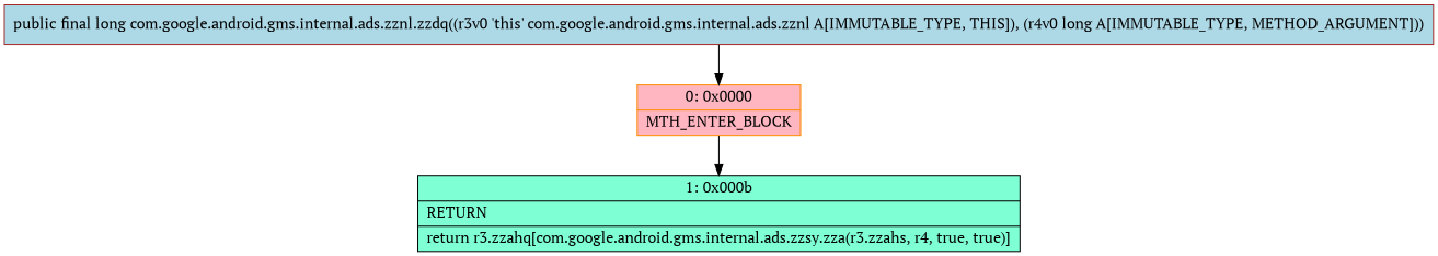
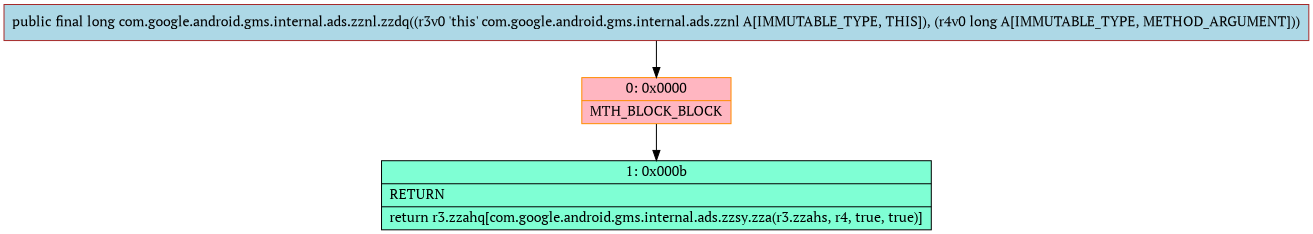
  digraph {
    fontname="PT Serif"
    node [shape=record style=filled fontname="PT Serif"]
    edge [fontname="PT Serif"]
-   n1 [label="{0\:\ 0x0000|MTH_ENTER_BLOCK\l}" fillcolor=lightpink color=darkorange]
+   n1 [label="{0\:\ 0x0000|MTH_BLOCK_BLOCK\l}" fillcolor=lightpink color=darkorange]
    n2 [label="{1\:\ 0x000b|RETURN\l|return r3.zzahq[com.google.android.gms.internal.ads.zzsy.zza(r3.zzahs, r4, true, true)]\l}" fillcolor=aquamarine color=black]
    n3 [label="{public final long com.google.android.gms.internal.ads.zznl.zzdq((r3v0 'this' com.google.android.gms.internal.ads.zznl A[IMMUTABLE_TYPE, THIS]), (r4v0 long A[IMMUTABLE_TYPE, METHOD_ARGUMENT])) }" fillcolor=lightblue color=brown]
    n1 -> n2
    n3 -> n1
  }
